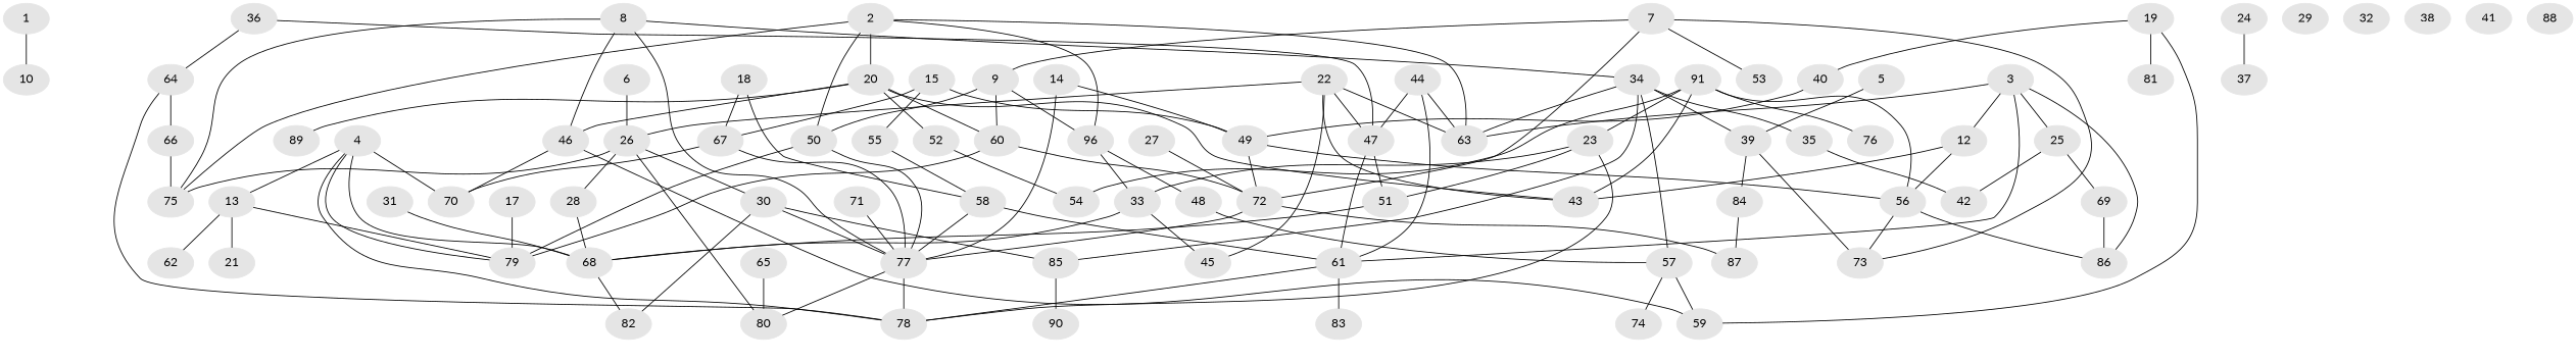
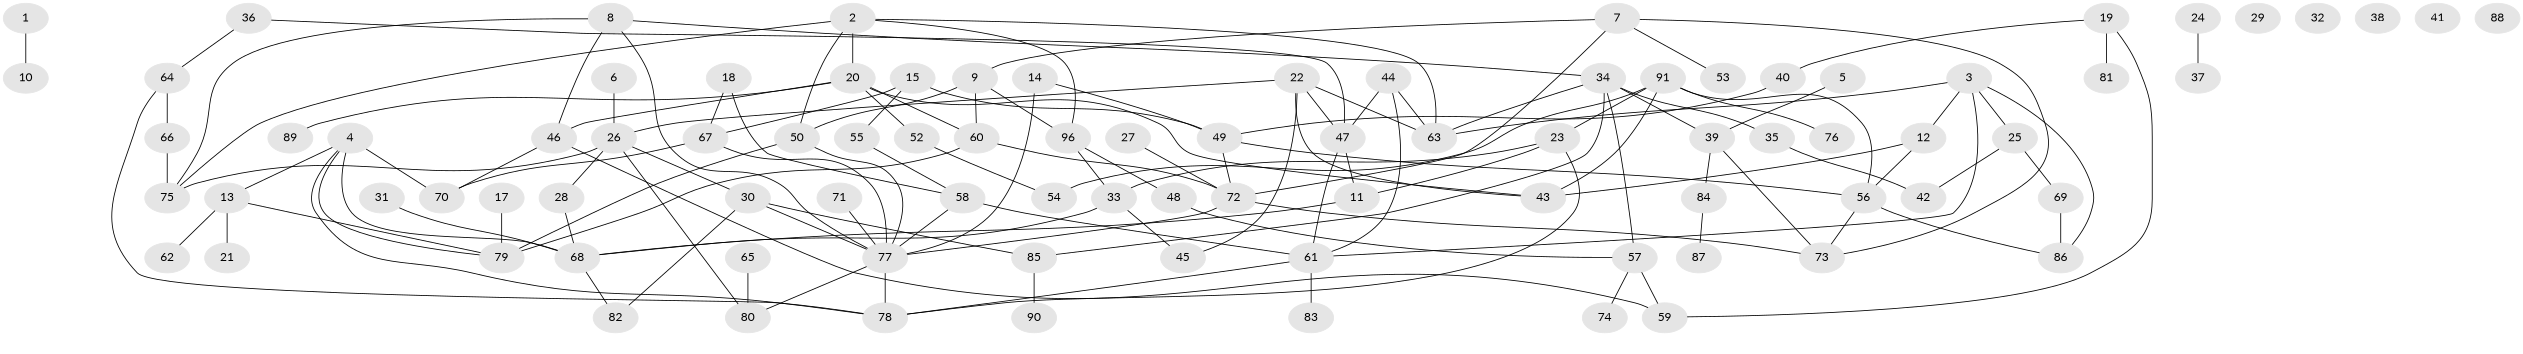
  graph {
    fontname=Lato
    node [color=gray90 fontname=Lato style=filled]
    edge [fontname=Lato]
    1
    10
    n3 [label=96]
    2
    20
    50
    63
    75
    33
    48
    46
    60
    43
    52
    89
    79
    77
    3
    12
    25
    61
    86
    56
    42
    69
    78
    83
    4
    13
    68
    70
    21
    62
    82
    5
    39
    73
    84
    6
    26
    28
    30
    80
    7
    9
    53
    72
    87
    8
    34
    85
    35
    57
    59
    n55 [label=91]
    23
    54
    76
-   51
+   51 [label=11]
    14
    49
    15
    55
    67
    58
    45
    17
    18
    19
    40
    81
    22
    47
    24
    37
    27
    29
    90
    31
    32
    74
    36
    64
    66
    38
    41
    44
    65
    71
    88
    1 -- 10
    n3 -- 33
    n3 -- 48
    2 -- n3
    2 -- 20
    2 -- 50
    2 -- 63
    2 -- 75
    20 -- 46
    20 -- 60
    20 -- 43
    20 -- 52
    20 -- 89
    50 -- 79
    50 -- 77
    33 -- 68
    33 -- 45
    48 -- 57
    46 -- 70
    46 -- 59
    60 -- 79
    60 -- 72
    52 -- 54
    77 -- 78
    77 -- 80
    3 -- 63
    3 -- 12
    3 -- 25
    3 -- 61
    3 -- 86
    12 -- 43
    12 -- 56
    25 -- 42
    25 -- 69
    61 -- 78
    61 -- 83
    56 -- 86
    56 -- 73
    69 -- 86
    4 -- 79
    4 -- 78
    4 -- 13
    4 -- 68
    4 -- 70
    13 -- 79
    13 -- 21
    13 -- 62
    68 -- 82
    5 -- 39
    39 -- 73
    39 -- 84
    84 -- 87
    6 -- 26
    26 -- 75
    26 -- 28
    26 -- 30
    26 -- 80
    28 -- 68
    30 -- 77
    30 -- 82
    30 -- 85
    7 -- 73
    7 -- 9
    7 -- 53
    7 -- 72
    9 -- n3
    9 -- 50
    9 -- 60
    72 -- 77
-   72 -- 87
+   72 -- 73
    8 -- 75
    8 -- 46
    8 -- 77
    8 -- 34
    34 -- 63
    34 -- 39
    34 -- 85
    34 -- 35
    34 -- 57
    85 -- 90
    35 -- 42
    57 -- 59
    57 -- 74
    n55 -- 43
    n55 -- 56
    n55 -- 23
    n55 -- 54
    n55 -- 76
    23 -- 33
    23 -- 78
    23 -- 51
    51 -- 68
    14 -- 77
    14 -- 49
    49 -- 56
    49 -- 72
    15 -- 49
    15 -- 55
    15 -- 67
    55 -- 58
    67 -- 77
    67 -- 70
    58 -- 77
    58 -- 61
    17 -- 79
    18 -- 67
    18 -- 58
    19 -- 59
    19 -- 40
    19 -- 81
    40 -- 49
    22 -- 63
    22 -- 43
    22 -- 26
    22 -- 45
    22 -- 47
    47 -- 61
    47 -- 51
    24 -- 37
    27 -- 72
    31 -- 68
    36 -- 47
    36 -- 64
    64 -- 78
    64 -- 66
    66 -- 75
    44 -- 63
    44 -- 61
    44 -- 47
    65 -- 80
    71 -- 77
  }
